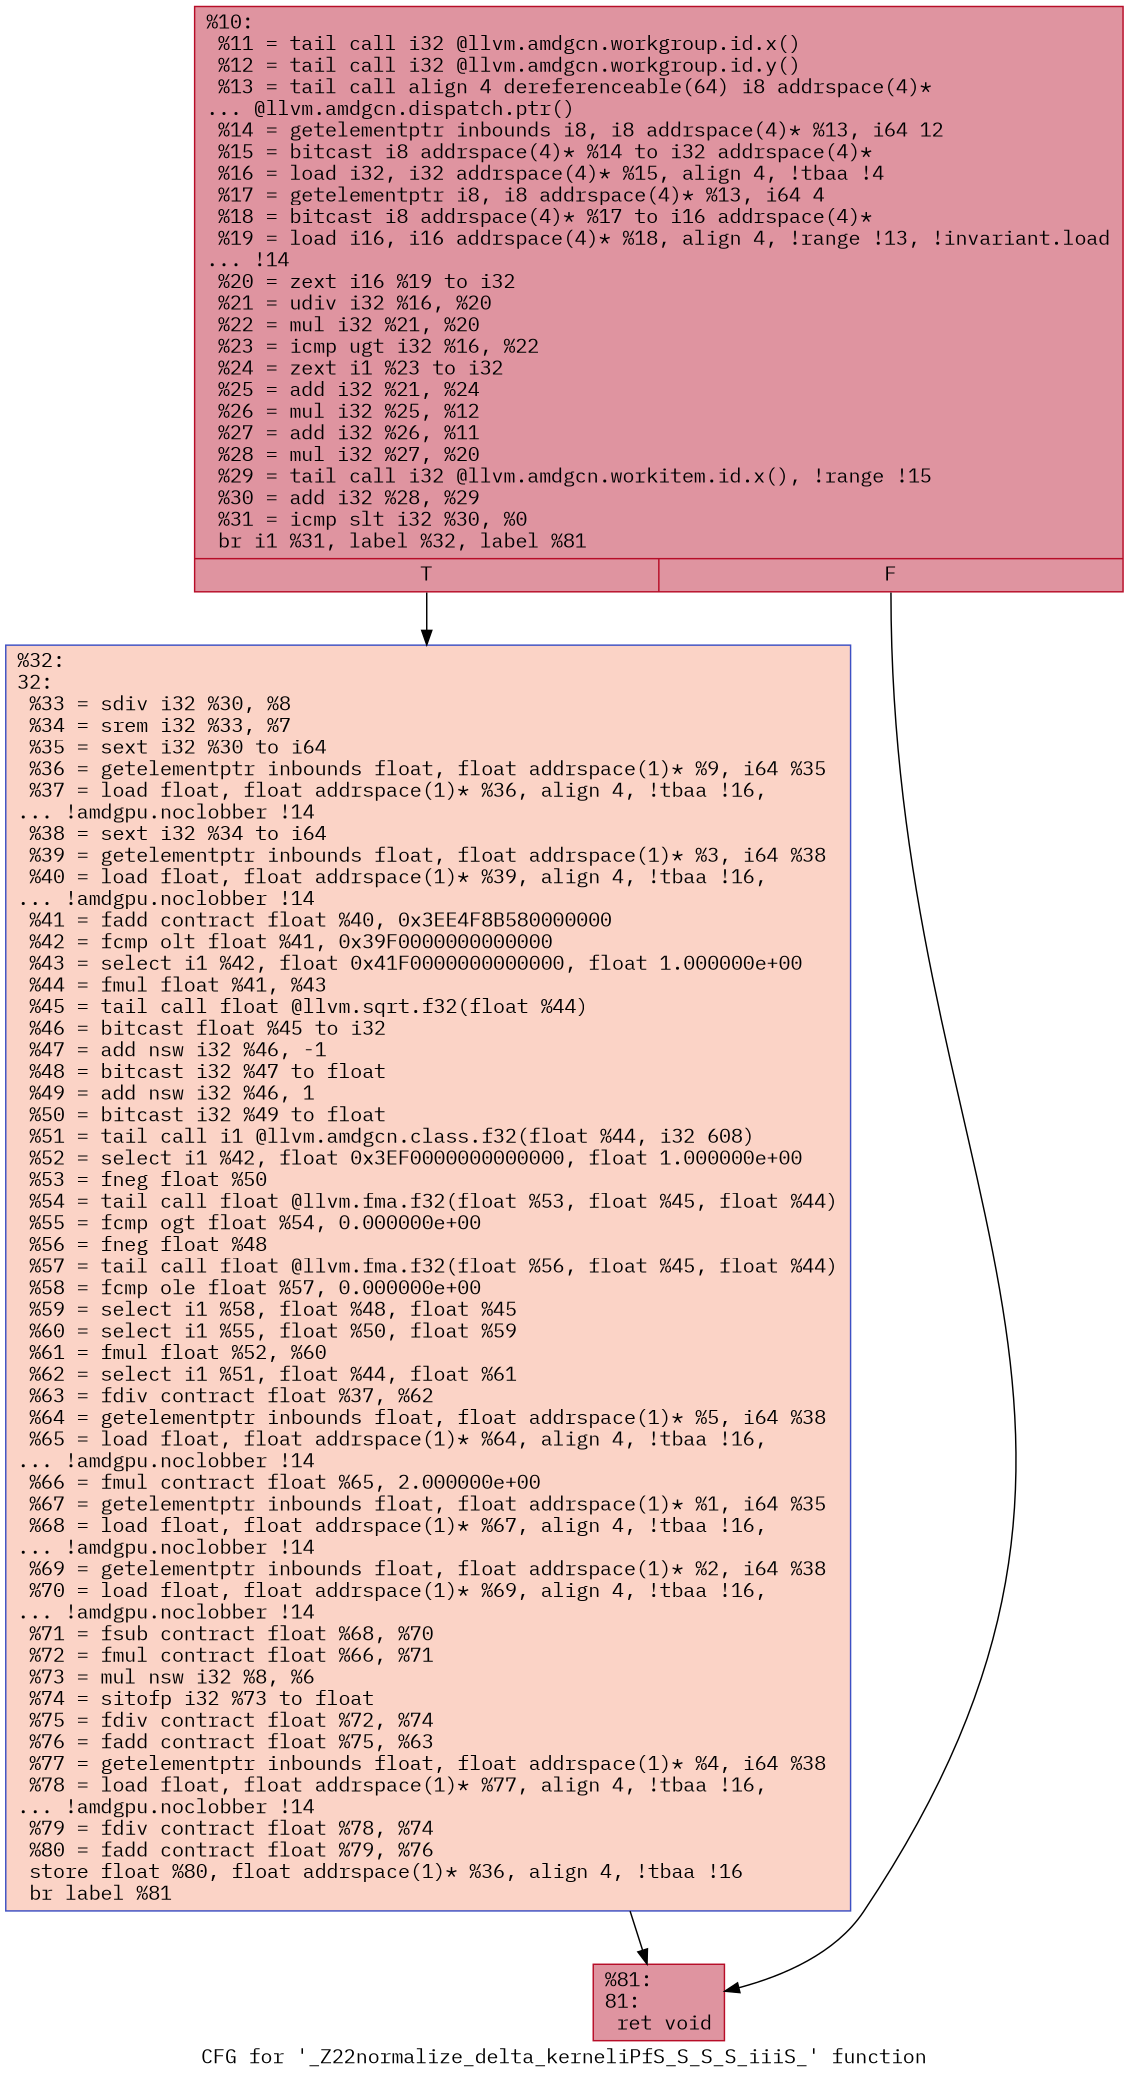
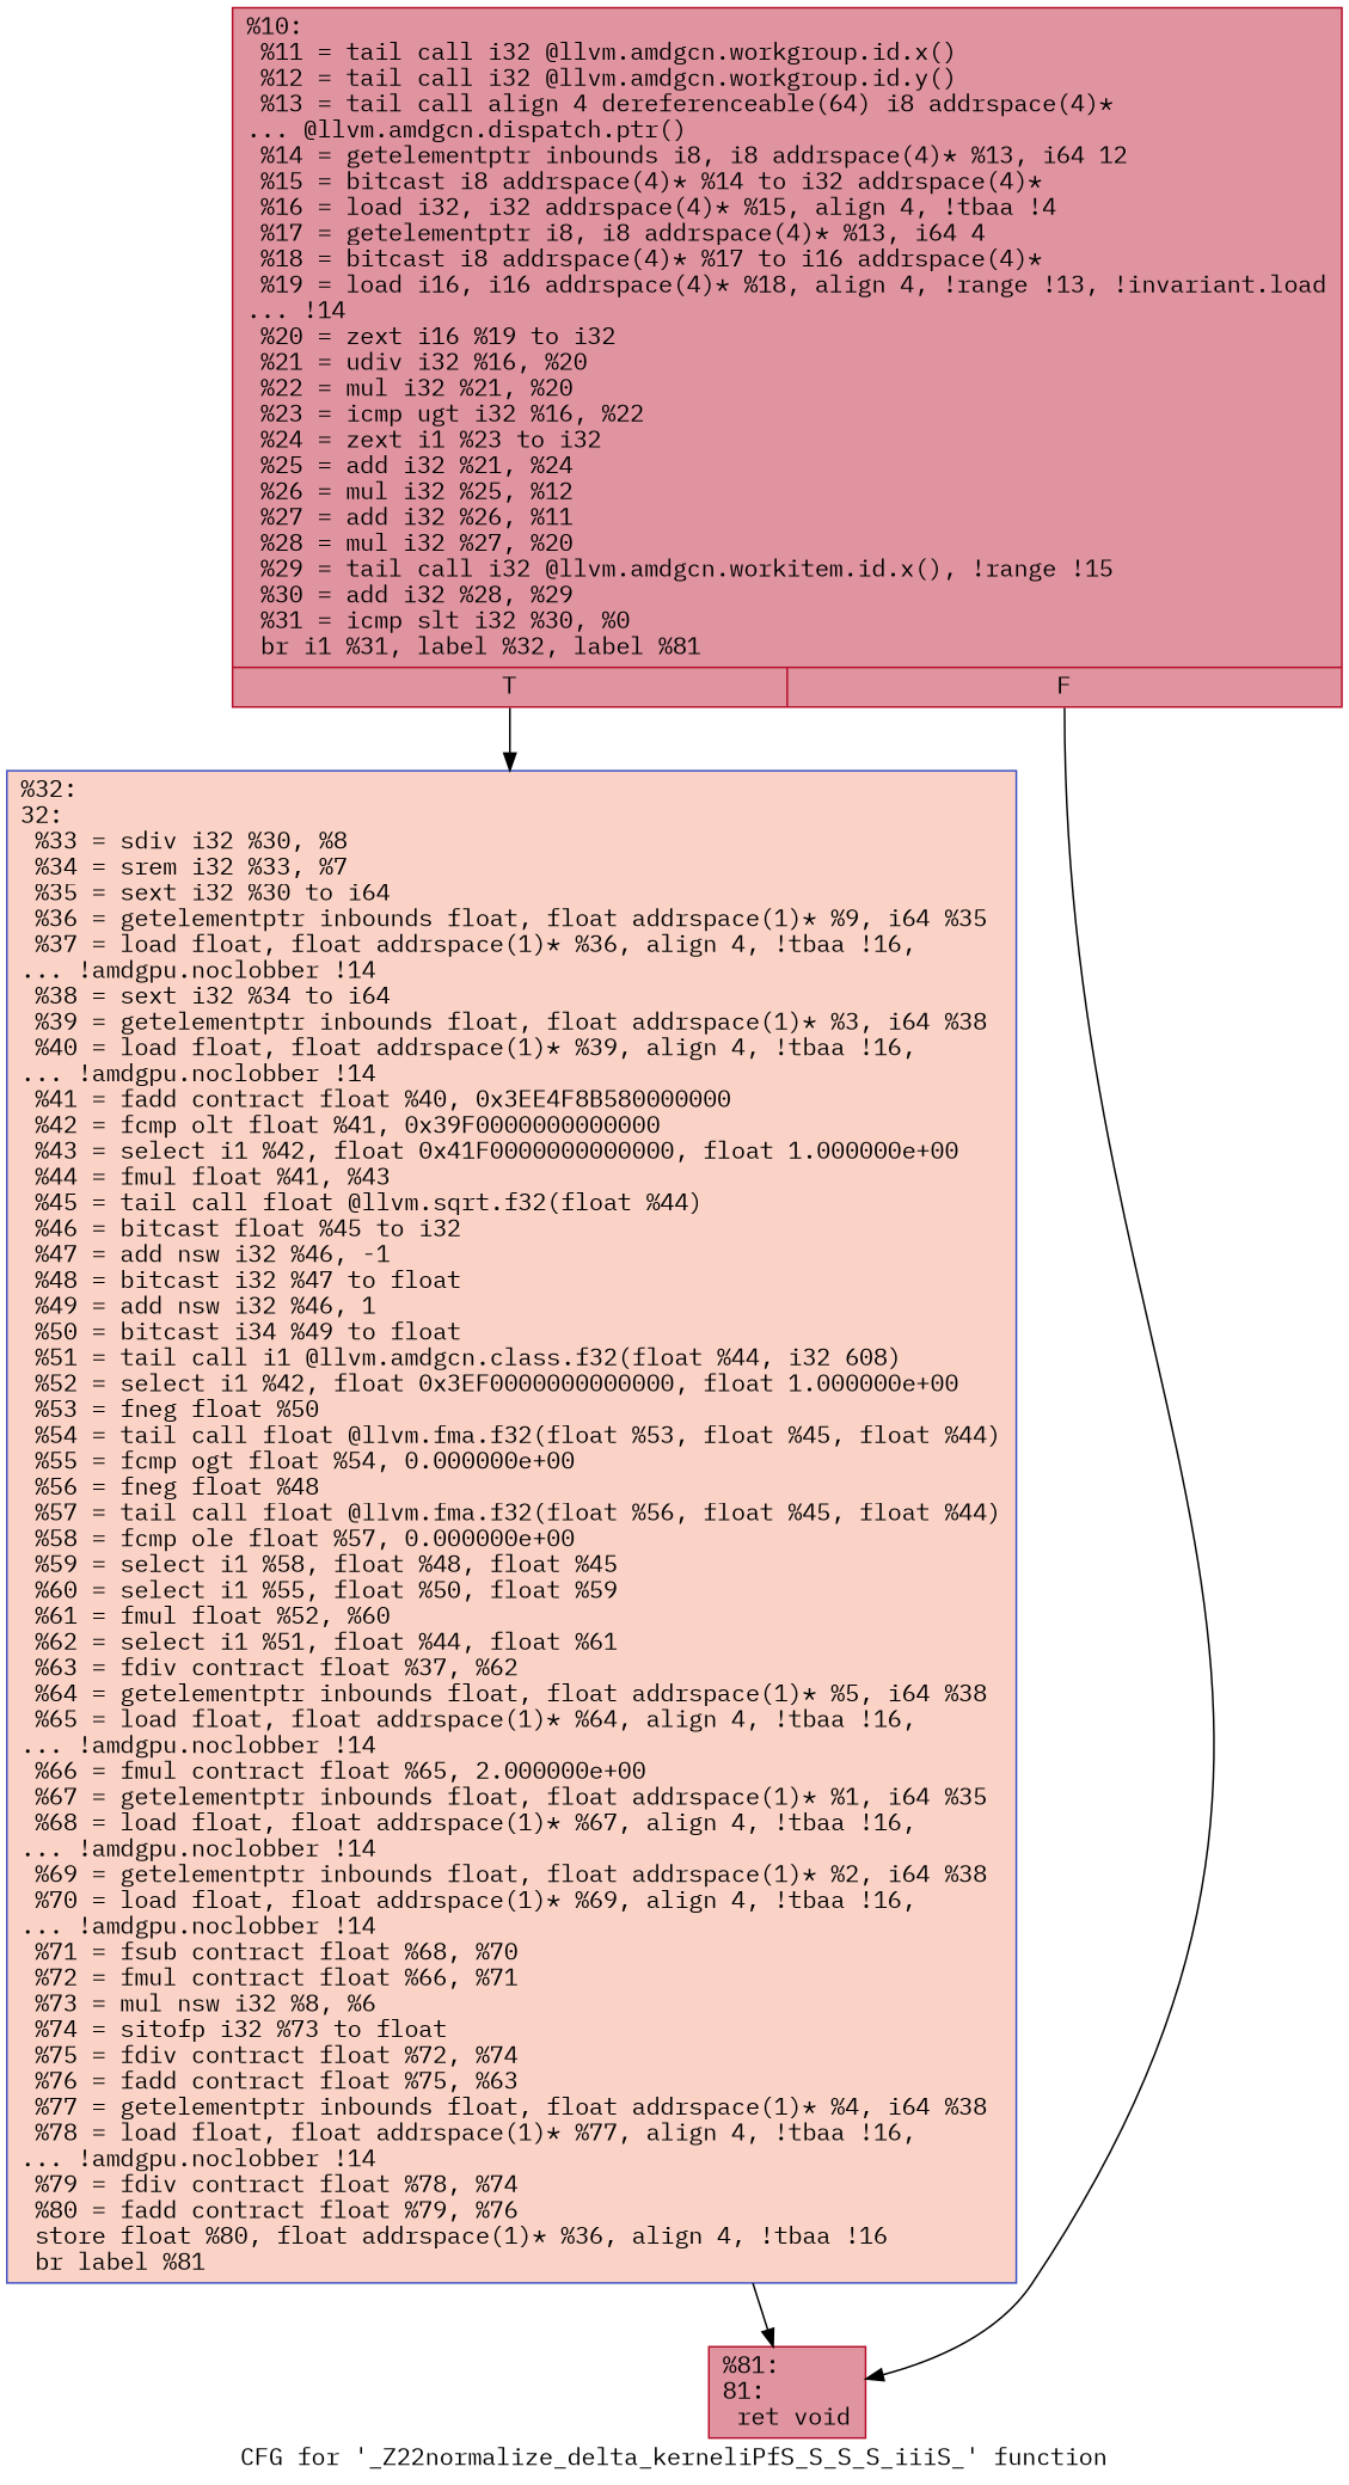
  digraph {
    label="CFG for '_Z22normalize_delta_kerneliPfS_S_S_S_iiiS_' function"
    fontname="IBM Plex Mono"
    node [color="#b70d28ff" fillcolor="#b70d2870" shape=record style=filled fontname="IBM Plex Mono"]
    edge [fontname="IBM Plex Mono"]
    n1 [label="{%10:\l  %11 = tail call i32 @llvm.amdgcn.workgroup.id.x()\l  %12 = tail call i32 @llvm.amdgcn.workgroup.id.y()\l  %13 = tail call align 4 dereferenceable(64) i8 addrspace(4)*\l... @llvm.amdgcn.dispatch.ptr()\l  %14 = getelementptr inbounds i8, i8 addrspace(4)* %13, i64 12\l  %15 = bitcast i8 addrspace(4)* %14 to i32 addrspace(4)*\l  %16 = load i32, i32 addrspace(4)* %15, align 4, !tbaa !4\l  %17 = getelementptr i8, i8 addrspace(4)* %13, i64 4\l  %18 = bitcast i8 addrspace(4)* %17 to i16 addrspace(4)*\l  %19 = load i16, i16 addrspace(4)* %18, align 4, !range !13, !invariant.load\l... !14\l  %20 = zext i16 %19 to i32\l  %21 = udiv i32 %16, %20\l  %22 = mul i32 %21, %20\l  %23 = icmp ugt i32 %16, %22\l  %24 = zext i1 %23 to i32\l  %25 = add i32 %21, %24\l  %26 = mul i32 %25, %12\l  %27 = add i32 %26, %11\l  %28 = mul i32 %27, %20\l  %29 = tail call i32 @llvm.amdgcn.workitem.id.x(), !range !15\l  %30 = add i32 %28, %29\l  %31 = icmp slt i32 %30, %0\l  br i1 %31, label %32, label %81\l|{<s0>T|<s1>F}}"]
-   n2 [color="#3d50c3ff" fillcolor="#f59c7d70" label="{%32:\l32:                                               \l  %33 = sdiv i32 %30, %8\l  %34 = srem i32 %33, %7\l  %35 = sext i32 %30 to i64\l  %36 = getelementptr inbounds float, float addrspace(1)* %9, i64 %35\l  %37 = load float, float addrspace(1)* %36, align 4, !tbaa !16,\l... !amdgpu.noclobber !14\l  %38 = sext i32 %34 to i64\l  %39 = getelementptr inbounds float, float addrspace(1)* %3, i64 %38\l  %40 = load float, float addrspace(1)* %39, align 4, !tbaa !16,\l... !amdgpu.noclobber !14\l  %41 = fadd contract float %40, 0x3EE4F8B580000000\l  %42 = fcmp olt float %41, 0x39F0000000000000\l  %43 = select i1 %42, float 0x41F0000000000000, float 1.000000e+00\l  %44 = fmul float %41, %43\l  %45 = tail call float @llvm.sqrt.f32(float %44)\l  %46 = bitcast float %45 to i32\l  %47 = add nsw i32 %46, -1\l  %48 = bitcast i32 %47 to float\l  %49 = add nsw i32 %46, 1\l  %50 = bitcast i32 %49 to float\l  %51 = tail call i1 @llvm.amdgcn.class.f32(float %44, i32 608)\l  %52 = select i1 %42, float 0x3EF0000000000000, float 1.000000e+00\l  %53 = fneg float %50\l  %54 = tail call float @llvm.fma.f32(float %53, float %45, float %44)\l  %55 = fcmp ogt float %54, 0.000000e+00\l  %56 = fneg float %48\l  %57 = tail call float @llvm.fma.f32(float %56, float %45, float %44)\l  %58 = fcmp ole float %57, 0.000000e+00\l  %59 = select i1 %58, float %48, float %45\l  %60 = select i1 %55, float %50, float %59\l  %61 = fmul float %52, %60\l  %62 = select i1 %51, float %44, float %61\l  %63 = fdiv contract float %37, %62\l  %64 = getelementptr inbounds float, float addrspace(1)* %5, i64 %38\l  %65 = load float, float addrspace(1)* %64, align 4, !tbaa !16,\l... !amdgpu.noclobber !14\l  %66 = fmul contract float %65, 2.000000e+00\l  %67 = getelementptr inbounds float, float addrspace(1)* %1, i64 %35\l  %68 = load float, float addrspace(1)* %67, align 4, !tbaa !16,\l... !amdgpu.noclobber !14\l  %69 = getelementptr inbounds float, float addrspace(1)* %2, i64 %38\l  %70 = load float, float addrspace(1)* %69, align 4, !tbaa !16,\l... !amdgpu.noclobber !14\l  %71 = fsub contract float %68, %70\l  %72 = fmul contract float %66, %71\l  %73 = mul nsw i32 %8, %6\l  %74 = sitofp i32 %73 to float\l  %75 = fdiv contract float %72, %74\l  %76 = fadd contract float %75, %63\l  %77 = getelementptr inbounds float, float addrspace(1)* %4, i64 %38\l  %78 = load float, float addrspace(1)* %77, align 4, !tbaa !16,\l... !amdgpu.noclobber !14\l  %79 = fdiv contract float %78, %74\l  %80 = fadd contract float %79, %76\l  store float %80, float addrspace(1)* %36, align 4, !tbaa !16\l  br label %81\l}"]
+   n2 [color="#3d50c3ff" fillcolor="#f59c7d70" label="{%32:\l32:                                               \l  %33 = sdiv i32 %30, %8\l  %34 = srem i32 %33, %7\l  %35 = sext i32 %30 to i64\l  %36 = getelementptr inbounds float, float addrspace(1)* %9, i64 %35\l  %37 = load float, float addrspace(1)* %36, align 4, !tbaa !16,\l... !amdgpu.noclobber !14\l  %38 = sext i32 %34 to i64\l  %39 = getelementptr inbounds float, float addrspace(1)* %3, i64 %38\l  %40 = load float, float addrspace(1)* %39, align 4, !tbaa !16,\l... !amdgpu.noclobber !14\l  %41 = fadd contract float %40, 0x3EE4F8B580000000\l  %42 = fcmp olt float %41, 0x39F0000000000000\l  %43 = select i1 %42, float 0x41F0000000000000, float 1.000000e+00\l  %44 = fmul float %41, %43\l  %45 = tail call float @llvm.sqrt.f32(float %44)\l  %46 = bitcast float %45 to i32\l  %47 = add nsw i32 %46, -1\l  %48 = bitcast i32 %47 to float\l  %49 = add nsw i32 %46, 1\l  %50 = bitcast i34 %49 to float\l  %51 = tail call i1 @llvm.amdgcn.class.f32(float %44, i32 608)\l  %52 = select i1 %42, float 0x3EF0000000000000, float 1.000000e+00\l  %53 = fneg float %50\l  %54 = tail call float @llvm.fma.f32(float %53, float %45, float %44)\l  %55 = fcmp ogt float %54, 0.000000e+00\l  %56 = fneg float %48\l  %57 = tail call float @llvm.fma.f32(float %56, float %45, float %44)\l  %58 = fcmp ole float %57, 0.000000e+00\l  %59 = select i1 %58, float %48, float %45\l  %60 = select i1 %55, float %50, float %59\l  %61 = fmul float %52, %60\l  %62 = select i1 %51, float %44, float %61\l  %63 = fdiv contract float %37, %62\l  %64 = getelementptr inbounds float, float addrspace(1)* %5, i64 %38\l  %65 = load float, float addrspace(1)* %64, align 4, !tbaa !16,\l... !amdgpu.noclobber !14\l  %66 = fmul contract float %65, 2.000000e+00\l  %67 = getelementptr inbounds float, float addrspace(1)* %1, i64 %35\l  %68 = load float, float addrspace(1)* %67, align 4, !tbaa !16,\l... !amdgpu.noclobber !14\l  %69 = getelementptr inbounds float, float addrspace(1)* %2, i64 %38\l  %70 = load float, float addrspace(1)* %69, align 4, !tbaa !16,\l... !amdgpu.noclobber !14\l  %71 = fsub contract float %68, %70\l  %72 = fmul contract float %66, %71\l  %73 = mul nsw i32 %8, %6\l  %74 = sitofp i32 %73 to float\l  %75 = fdiv contract float %72, %74\l  %76 = fadd contract float %75, %63\l  %77 = getelementptr inbounds float, float addrspace(1)* %4, i64 %38\l  %78 = load float, float addrspace(1)* %77, align 4, !tbaa !16,\l... !amdgpu.noclobber !14\l  %79 = fdiv contract float %78, %74\l  %80 = fadd contract float %79, %76\l  store float %80, float addrspace(1)* %36, align 4, !tbaa !16\l  br label %81\l}"]
    n3 [label="{%81:\l81:                                               \l  ret void\l}"]
    n1 -> n2 [tailport=s0]
    n1 -> n3 [tailport=s1]
    n2 -> n3
  }
